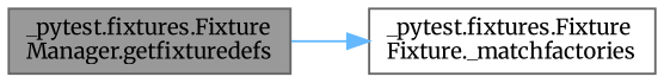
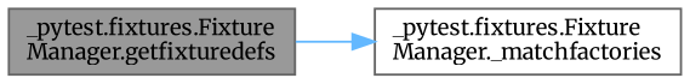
  digraph {
    rankdir=LR
    fontname=Merriweather
    node [fontname=Merriweather fontsize=10 shape=box style=filled]
    n1 [color=gray40 fillcolor=grey60 fontcolor=black height=0.2 label="_pytest.fixtures.Fixture\lManager.getfixturedefs" width=0.4]
-   n2 [color=grey40 fillcolor=white height=0.2 label="_pytest.fixtures.Fixture\lFixture._matchfactories" width=0.4]
+   n2 [color=grey40 fillcolor=white height=0.2 label="_pytest.fixtures.Fixture\lManager._matchfactories" width=0.4]
    n1 -> n2 [color=steelblue1 fontname=Merriweather fontsize=10 labelfontname=Helvetica labelfontsize=10 style=solid]
  }
